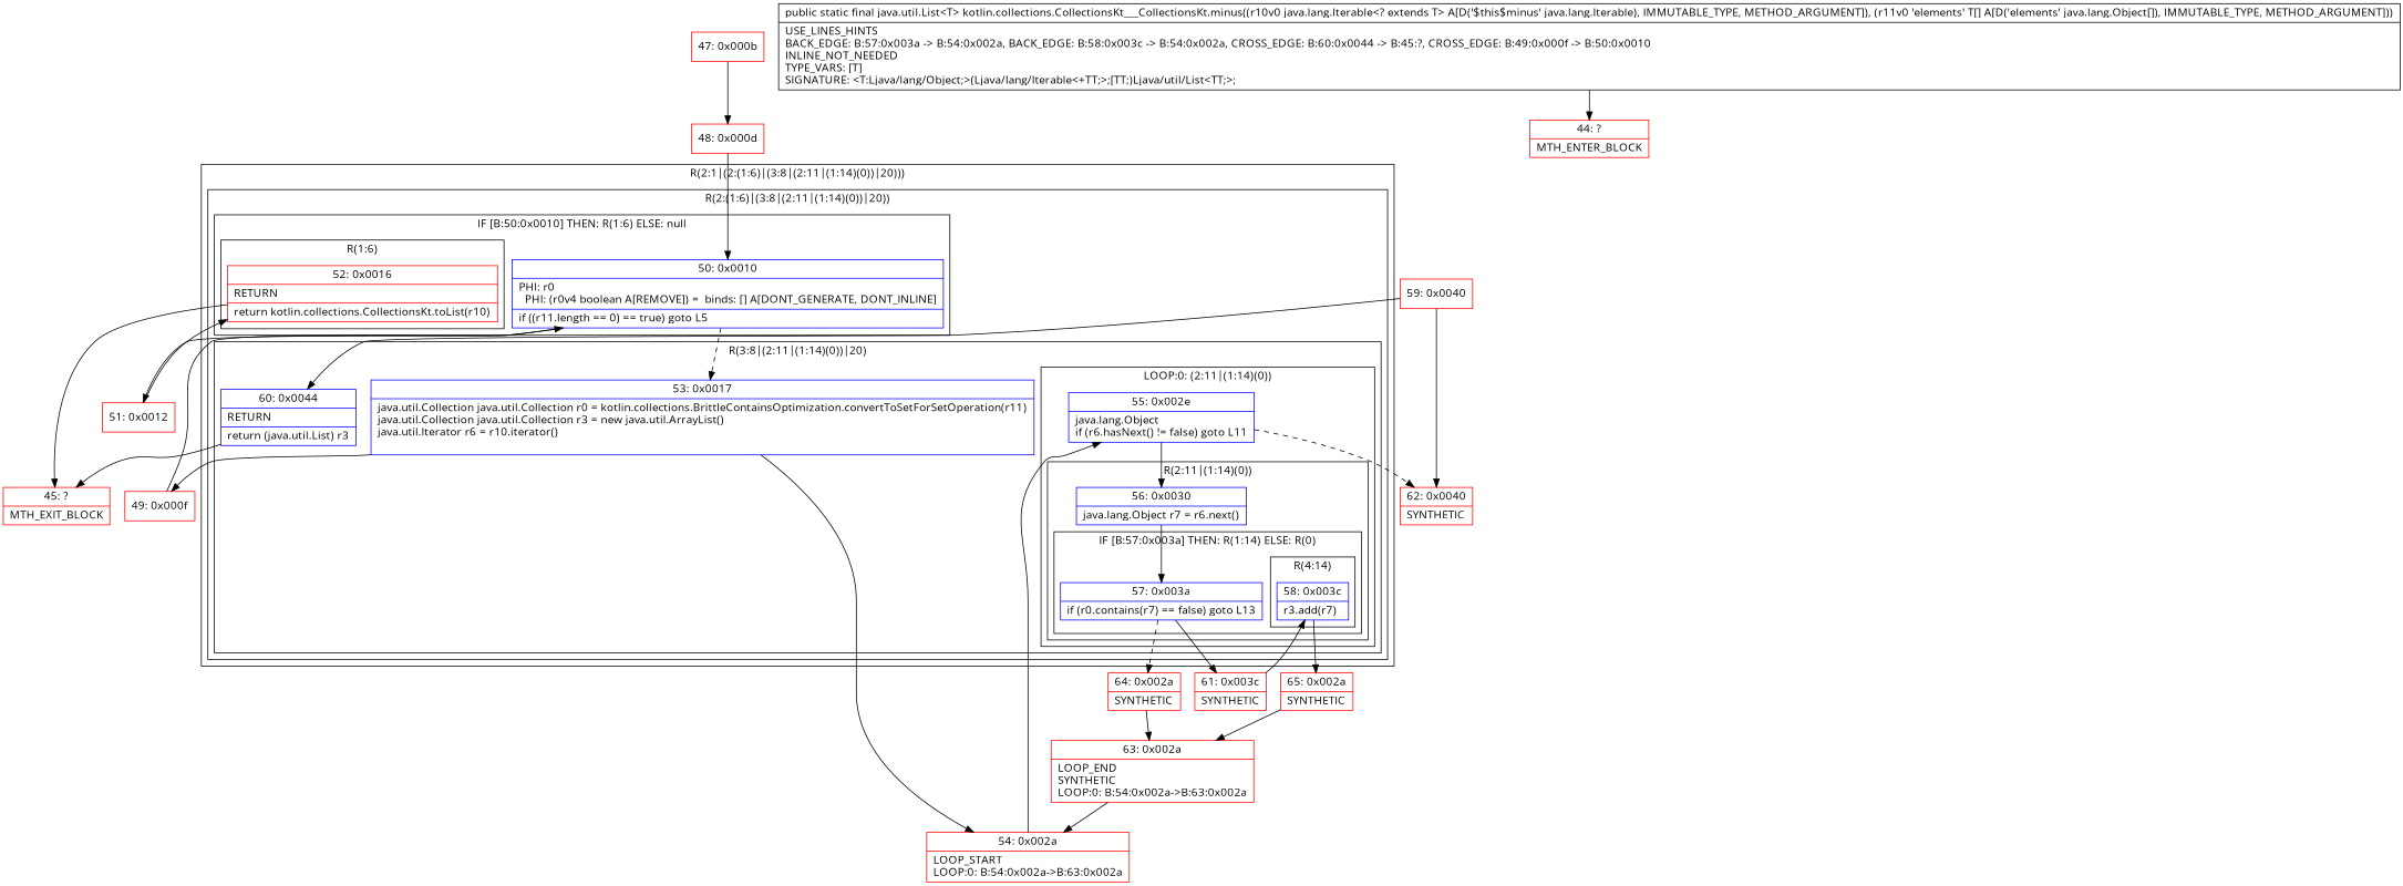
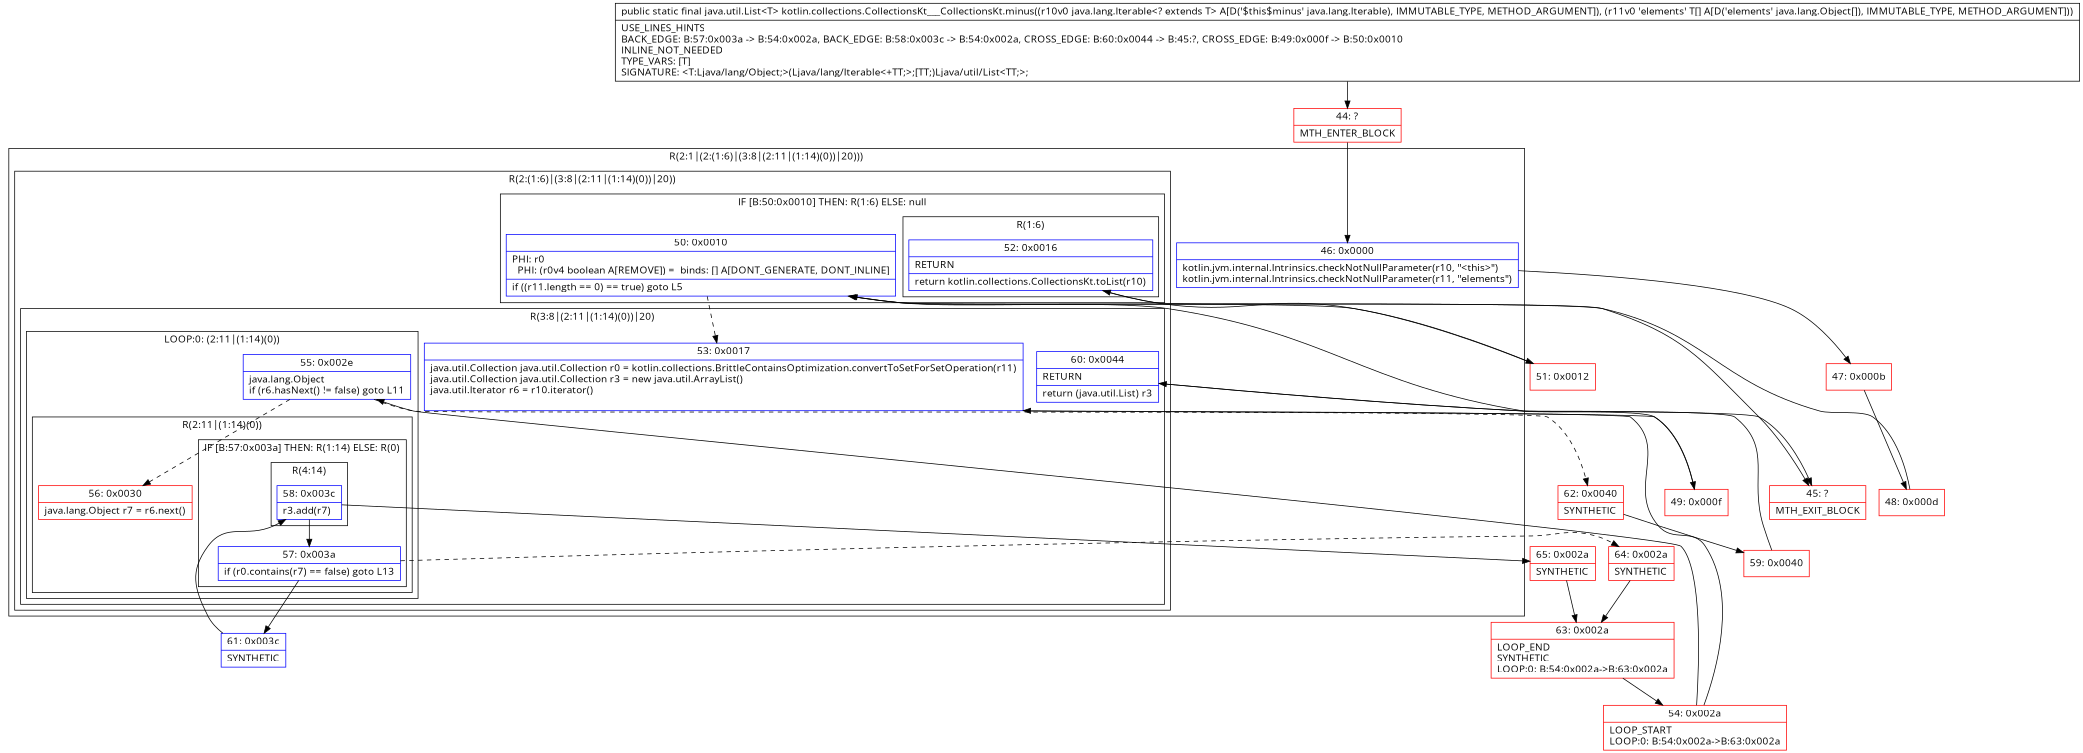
  digraph {
    fontname="Open Sans"
    node [color=red fontname="Open Sans" shape=record]
    edge [fontname="Open Sans"]
-   n1 [label="{52\:\ 0x0016|RETURN\l|return kotlin.collections.CollectionsKt.toList(r10)\l}"]
+   n1 [color=blue label="{52\:\ 0x0016|RETURN\l|return kotlin.collections.CollectionsKt.toList(r10)\l}"]
    n2 [color=blue label="{50\:\ 0x0010|PHI: r0 \l  PHI: (r0v4 boolean A[REMOVE]) =  binds: [] A[DONT_GENERATE, DONT_INLINE]\l|if ((r11.length == 0) == true) goto L5\l}"]
    n3 [color=blue label="{58\:\ 0x003c|r3.add(r7)\l}"]
    n4 [color=blue label="{57\:\ 0x003a|if (r0.contains(r7) == false) goto L13\l}"]
-   n5 [color=blue label="{56\:\ 0x0030|java.lang.Object r7 = r6.next()\l}"]
+   n5 [label="{56\:\ 0x0030|java.lang.Object r7 = r6.next()\l}"]
    n6 [color=blue label="{55\:\ 0x002e|java.lang.Object \lif (r6.hasNext() != false) goto L11\l}"]
    n7 [color=blue label="{53\:\ 0x0017|java.util.Collection java.util.Collection r0 = kotlin.collections.BrittleContainsOptimization.convertToSetForSetOperation(r11)\ljava.util.Collection java.util.Collection r3 = new java.util.ArrayList()\ljava.util.Iterator r6 = r10.iterator()\l\l}"]
    n8 [color=blue label="{60\:\ 0x0044|RETURN\l|return (java.util.List) r3\l}"]
+   n9 [color=blue label="{46\:\ 0x0000|kotlin.jvm.internal.Intrinsics.checkNotNullParameter(r10, \"\<this\>\")\lkotlin.jvm.internal.Intrinsics.checkNotNullParameter(r11, \"elements\")\l}"]
    n10 [label="{45\:\ ?|MTH_EXIT_BLOCK\l}"]
    n11 [label="{51\:\ 0x0012}"]
    n12 [label="{65\:\ 0x002a|SYNTHETIC\l}"]
-   n13 [label="{61\:\ 0x003c|SYNTHETIC\l}"]
+   n13 [color=blue label="{61\:\ 0x003c|SYNTHETIC\l}"]
    n14 [label="{64\:\ 0x002a|SYNTHETIC\l}"]
    n15 [label="{62\:\ 0x0040|SYNTHETIC\l}"]
    n16 [label="{54\:\ 0x002a|LOOP_START\lLOOP:0: B:54:0x002a\-\>B:63:0x002a\l}"]
    n17 [label="{49\:\ 0x000f}"]
    n18 [label="{47\:\ 0x000b}"]
    n19 [label="{48\:\ 0x000d}"]
    n20 [label="{59\:\ 0x0040}"]
    n21 [label="{63\:\ 0x002a|LOOP_END\lSYNTHETIC\lLOOP:0: B:54:0x002a\-\>B:63:0x002a\l}"]
    n22 [label="{44\:\ ?|MTH_ENTER_BLOCK\l}"]
    n23 [label="{public static final java.util.List\<T\> kotlin.collections.CollectionsKt___CollectionsKt.minus((r10v0 java.lang.Iterable\<? extends T\> A[D('$this$minus' java.lang.Iterable), IMMUTABLE_TYPE, METHOD_ARGUMENT]), (r11v0 'elements' T[] A[D('elements' java.lang.Object[]), IMMUTABLE_TYPE, METHOD_ARGUMENT]))  | USE_LINES_HINTS\lBACK_EDGE: B:57:0x003a \-\> B:54:0x002a, BACK_EDGE: B:58:0x003c \-\> B:54:0x002a, CROSS_EDGE: B:60:0x0044 \-\> B:45:?, CROSS_EDGE: B:49:0x000f \-\> B:50:0x0010\lINLINE_NOT_NEEDED\lTYPE_VARS: [T]\lSIGNATURE: \<T:Ljava\/lang\/Object;\>(Ljava\/lang\/Iterable\<+TT;\>;[TT;)Ljava\/util\/List\<TT;\>;\l}" color=""]
    subgraph cluster_1 {
      label="R(2:1|(2:(1:6)|(3:8|(2:11|(1:14)(0))|20)))"
+     n9
      subgraph cluster_2 {
        label="R(2:(1:6)|(3:8|(2:11|(1:14)(0))|20))"
        subgraph cluster_3 {
          label="IF [B:50:0x0010] THEN: R(1:6) ELSE: null"
          n2
          subgraph cluster_4 {
            label="R(1:6)"
            n1
          }
        }
        subgraph cluster_5 {
          label="R(3:8|(2:11|(1:14)(0))|20)"
          n7
          n8
          subgraph cluster_6 {
            label="LOOP:0: (2:11|(1:14)(0))"
            n6
            subgraph cluster_7 {
              label="R(2:11|(1:14)(0))"
              n5
              subgraph cluster_8 {
                label="IF [B:57:0x003a] THEN: R(1:14) ELSE: R(0)"
                n4
                subgraph cluster_9 {
                  label="R(4:14)"
                  n3
                }
                subgraph cluster_10 {
                  label="R(0)"
                }
              }
            }
          }
        }
      }
    }
    n1 -> n10
    n2 -> n7 [style=dashed]
    n2 -> n11
    n3 -> n12
    n4 -> n13
    n4 -> n14 [style=dashed]
-   n5 -> n4
-   n6 -> n5
+   n3 -> n4
+   n6 -> n5 [style=dashed]
    n6 -> n15 [style=dashed]
-   n7 -> n16
+   n16 -> n7
    n7 -> n17
    n8 -> n10
+   n9 -> n18
    n11 -> n1
    n12 -> n21
    n13 -> n3
    n14 -> n21
-   n20 -> n15
+   n15 -> n20
    n16 -> n6
    n17 -> n2
    n18 -> n19
    n19 -> n2
    n20 -> n8
    n21 -> n16
+   n22 -> n9
    n23 -> n22
  }
